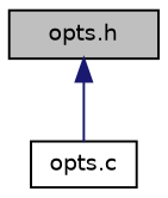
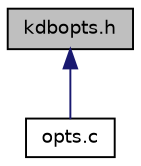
  digraph {
    node [color=black fontname=Helvetica fontsize=10 shape=record style=filled]
-   n1 [fillcolor=grey75 fontcolor=black height=0.2 label="opts.h" width=0.4]
+   n1 [fillcolor=grey75 fontcolor=black height=0.2 label="kdbopts.h" width=0.4]
    n2 [fillcolor=white height=0.2 label="opts.c" width=0.4]
    n1 -> n2 [color=midnightblue dir=back fontname=Helvetica fontsize=10 labelfontname=Helvetica labelfontsize=10 style=solid]
  }
